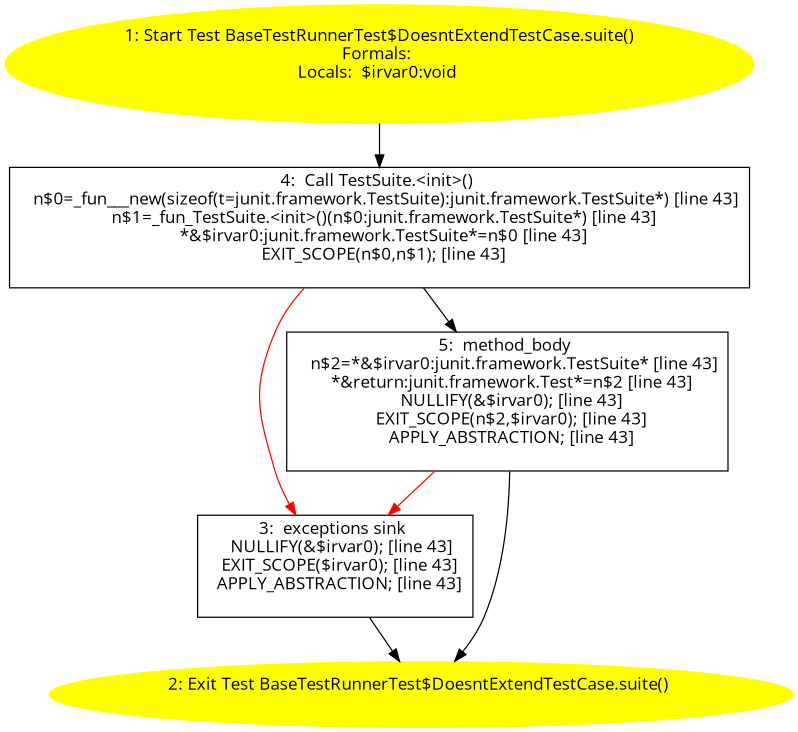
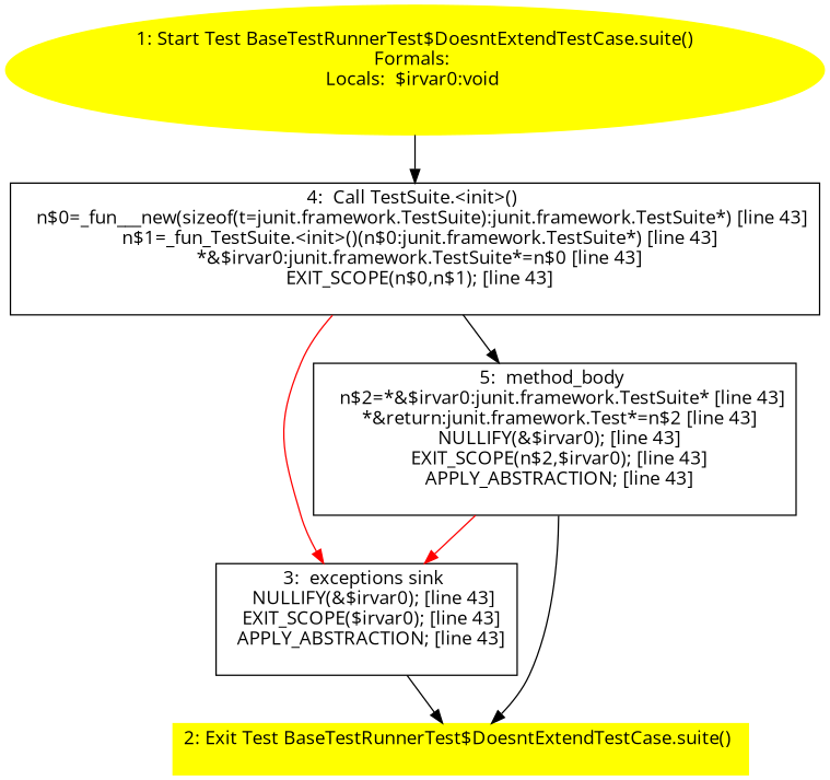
  digraph {
    fontname="Open Sans"
    node [fontname="Open Sans" shape=box]
    edge [fontname="Open Sans"]
    n1 [color=yellow label="1: Start Test BaseTestRunnerTest$DoesntExtendTestCase.suite()\nFormals: \nLocals:  $irvar0:void \n  " style=filled shape=""]
    n2 [label="4:  Call TestSuite.<init>() \n   n$0=_fun___new(sizeof(t=junit.framework.TestSuite):junit.framework.TestSuite*) [line 43]\n  n$1=_fun_TestSuite.<init>()(n$0:junit.framework.TestSuite*) [line 43]\n  *&$irvar0:junit.framework.TestSuite*=n$0 [line 43]\n  EXIT_SCOPE(n$0,n$1); [line 43]\n "]
    n3 [label="3:  exceptions sink \n   NULLIFY(&$irvar0); [line 43]\n  EXIT_SCOPE($irvar0); [line 43]\n  APPLY_ABSTRACTION; [line 43]\n "]
    n4 [label="5:  method_body \n   n$2=*&$irvar0:junit.framework.TestSuite* [line 43]\n  *&return:junit.framework.Test*=n$2 [line 43]\n  NULLIFY(&$irvar0); [line 43]\n  EXIT_SCOPE(n$2,$irvar0); [line 43]\n  APPLY_ABSTRACTION; [line 43]\n "]
-   n5 [color=yellow label="2: Exit Test BaseTestRunnerTest$DoesntExtendTestCase.suite() \n  " style=filled shape=""]
+   n5 [color=yellow label="2: Exit Test BaseTestRunnerTest$DoesntExtendTestCase.suite() \n  " style=filled]
    n1 -> n2
    n2 -> n3 [color=red]
    n2 -> n4
    n3 -> n5
    n4 -> n3 [color=red]
    n4 -> n5
  }
